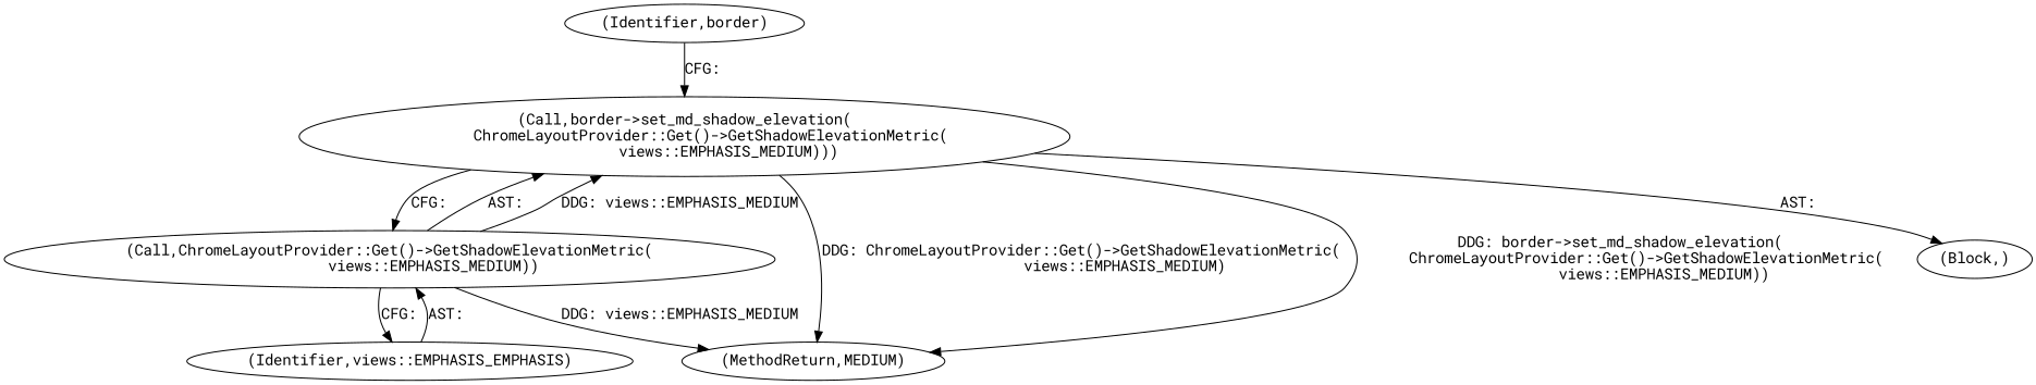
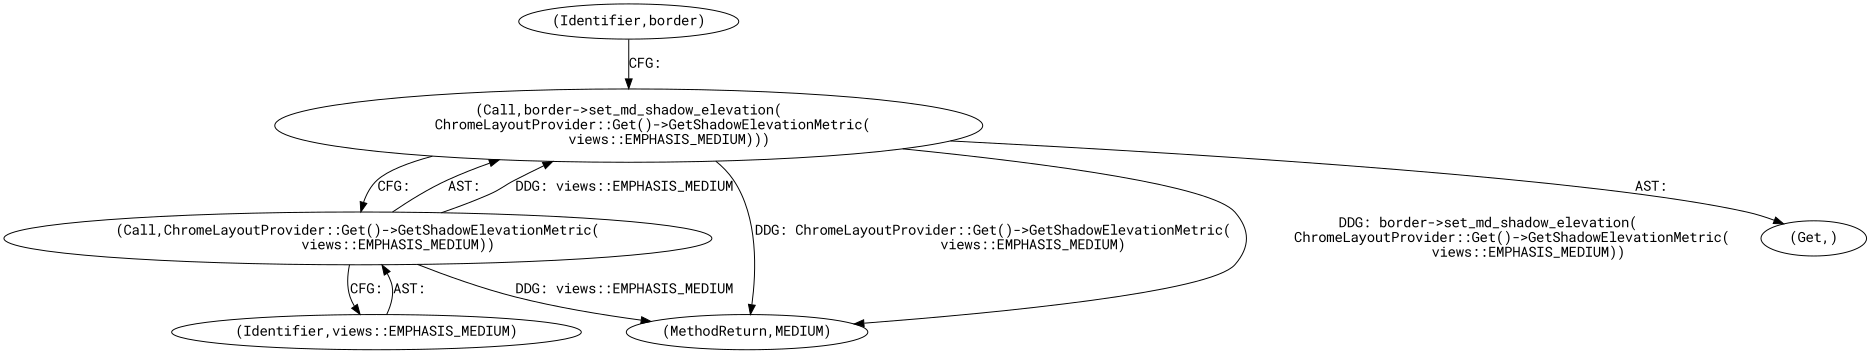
  digraph {
    fontname="Roboto Mono"
    node [fontname="Roboto Mono"]
    edge [fontname="Roboto Mono"]
    n1 [label="(Call,border->set_md_shadow_elevation(\n      ChromeLayoutProvider::Get()->GetShadowElevationMetric(\n          views::EMPHASIS_MEDIUM)))"]
    n2 [label="(Call,ChromeLayoutProvider::Get()->GetShadowElevationMetric(\n          views::EMPHASIS_MEDIUM))"]
    n3 [label="(MethodReturn,MEDIUM)"]
-   n4 [label="(Block,)"]
-   n5 [label="(Identifier,views::EMPHASIS_EMPHASIS)"]
+   n4 [label="(Get,)"]
+   n5 [label="(Identifier,views::EMPHASIS_MEDIUM)"]
    n6 [label="(Identifier,border)"]
    n1 -> n2 [label="CFG: "]
    n1 -> n3 [label="DDG: ChromeLayoutProvider::Get()->GetShadowElevationMetric(\n          views::EMPHASIS_MEDIUM)"]
    n1 -> n3 [label="DDG: border->set_md_shadow_elevation(\n      ChromeLayoutProvider::Get()->GetShadowElevationMetric(\n          views::EMPHASIS_MEDIUM))"]
    n1 -> n4 [label="AST: "]
    n2 -> n1 [label="AST: "]
    n2 -> n1 [label="DDG: views::EMPHASIS_MEDIUM"]
    n2 -> n3 [label="DDG: views::EMPHASIS_MEDIUM"]
    n2 -> n5 [label="CFG: "]
    n5 -> n2 [label="AST: "]
    n6 -> n1 [label="CFG: "]
  }
